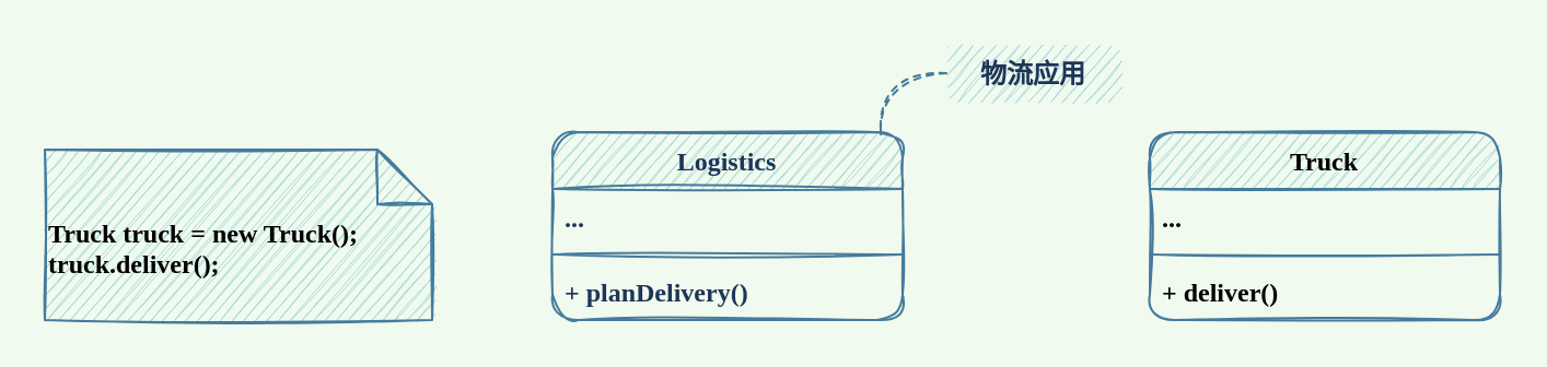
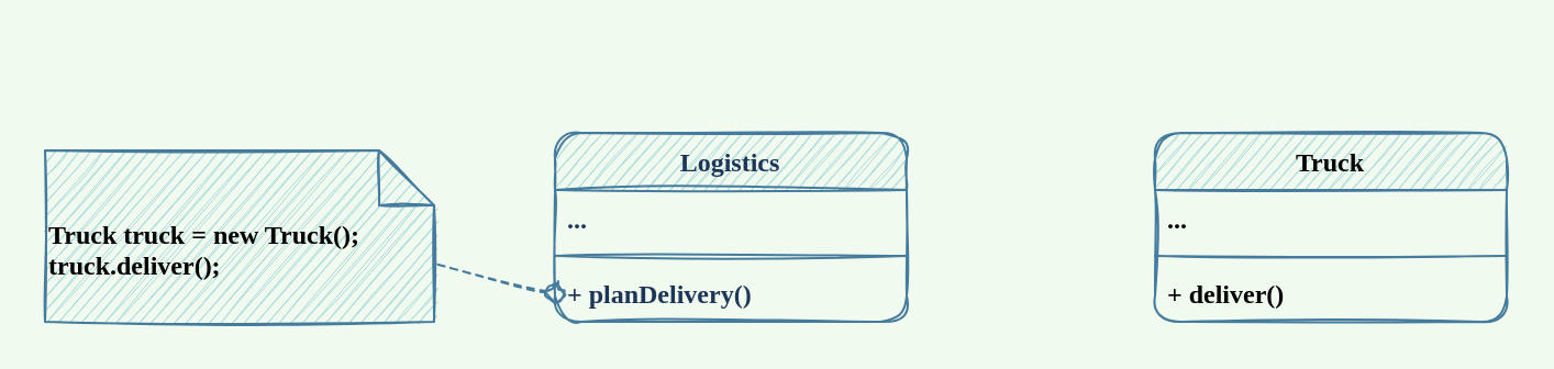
  <mxCell id="0" />
  <mxCell id="1" parent="0" />
  <mxCell id="2" value="Logistics" style="swimlane;fontStyle=1;align=center;verticalAlign=top;childLayout=stackLayout;horizontal=1;startSize=26;horizontalStack=0;resizeParent=1;resizeParentMax=0;resizeLast=0;collapsible=1;marginBottom=0;fontColor=#1D3557;strokeColor=#457B9D;fillColor=#A8DADC;fontFamily=Comic Sans MS;sketch=1;rounded=1;" parent="1" vertex="1"><mxGeometry x="252" y="60" width="160" height="86" as="geometry" /></mxCell>
  <mxCell id="3" value="..." style="text;strokeColor=none;fillColor=none;align=left;verticalAlign=top;spacingLeft=4;spacingRight=4;overflow=hidden;rotatable=0;points=[[0,0.5],[1,0.5]];portConstraint=eastwest;fontColor=#1D3557;fontFamily=Comic Sans MS;fontStyle=1;sketch=1;rounded=1;" parent="2" vertex="1"><mxGeometry y="26" width="160" height="26" as="geometry" /></mxCell>
  <mxCell id="4" value="" style="line;strokeWidth=1;fillColor=none;align=left;verticalAlign=middle;spacingTop=-1;spacingLeft=3;spacingRight=3;rotatable=0;labelPosition=right;points=[];portConstraint=eastwest;fontColor=#1D3557;strokeColor=#457B9D;fontFamily=Comic Sans MS;fontStyle=1;labelBackgroundColor=#F1FAEE;sketch=1;rounded=1;" parent="2" vertex="1"><mxGeometry y="52" width="160" height="8" as="geometry" /></mxCell>
  <mxCell id="5" value="+ planDelivery()" style="text;strokeColor=none;fillColor=none;align=left;verticalAlign=top;spacingLeft=4;spacingRight=4;overflow=hidden;rotatable=0;points=[[0,0.5],[1,0.5]];portConstraint=eastwest;fontColor=#1D3557;fontFamily=Comic Sans MS;fontStyle=1;sketch=1;rounded=1;" parent="2" vertex="1"><mxGeometry y="60" width="160" height="26" as="geometry" /></mxCell>
- <mxCell id="6" style="edgeStyle=orthogonalEdgeStyle;orthogonalLoop=1;jettySize=auto;html=1;entryX=0.938;entryY=0.012;entryDx=0;entryDy=0;entryPerimeter=0;dashed=1;fontFamily=Comic Sans MS;fontColor=#1D3557;startArrow=none;startFill=0;endArrow=none;endFill=0;startSize=20;strokeColor=#457B9D;fillColor=#A8DADC;labelBackgroundColor=#F1FAEE;curved=1;sketch=1;" parent="1" source="7" target="2" edge="1"><mxGeometry relative="1" as="geometry" /></mxCell>
- <mxCell id="7" value="物流应用" style="text;align=center;fontStyle=1;verticalAlign=middle;spacingLeft=3;spacingRight=3;strokeColor=none;rotatable=0;points=[[0,0.5],[1,0.5]];portConstraint=eastwest;fontFamily=Comic Sans MS;fontColor=#1D3557;fillColor=#A8DADC;sketch=1;rounded=1;" parent="1" vertex="1"><mxGeometry x="432" y="20" width="80" height="26" as="geometry" /></mxCell>
  <mxCell id="8" value="Truck truck = new Truck();&lt;br&gt;truck.deliver();" style="shape=note2;boundedLbl=1;whiteSpace=wrap;html=1;size=25;verticalAlign=top;align=left;rounded=1;sketch=1;fontFamily=Comic Sans MS;fontColor=#000000;strokeColor=#457B9D;fillColor=#A8DADC;fontStyle=1" parent="1" vertex="1"><mxGeometry x="20" y="68" width="177" height="78" as="geometry" /></mxCell>
+ <mxCell id="9" value="" style="html=1;verticalAlign=bottom;startArrow=oval;startFill=0;endArrow=none;startSize=8;rounded=1;sketch=1;fontFamily=Comic Sans MS;fontColor=#000000;strokeColor=#457B9D;fillColor=#A8DADC;curved=1;dashed=1;endFill=0;labelBackgroundColor=#F1FAEE;fontStyle=1;entryX=0;entryY=0;entryDx=177;entryDy=51.5;entryPerimeter=0;exitX=0;exitY=0.5;exitDx=0;exitDy=0;" parent="1" source="5" target="8" edge="1"><mxGeometry width="60" relative="1" as="geometry"><mxPoint x="168" y="116" as="sourcePoint" /><mxPoint x="294" y="107" as="targetPoint" /></mxGeometry></mxCell>
  <mxCell id="10" value="Truck" style="swimlane;fontStyle=1;align=center;verticalAlign=top;childLayout=stackLayout;horizontal=1;startSize=26;horizontalStack=0;resizeParent=1;resizeParentMax=0;resizeLast=0;collapsible=1;marginBottom=0;rounded=1;sketch=1;fontColor=#000000;strokeColor=#457B9D;fillColor=#A8DADC;fontFamily=Comic Sans MS;" parent="1" vertex="1"><mxGeometry x="525" y="60" width="160" height="86" as="geometry" /></mxCell>
  <mxCell id="11" value="..." style="text;strokeColor=none;fillColor=none;align=left;verticalAlign=top;spacingLeft=4;spacingRight=4;overflow=hidden;rotatable=0;points=[[0,0.5],[1,0.5]];portConstraint=eastwest;rounded=1;sketch=1;fontColor=#000000;fontFamily=Comic Sans MS;fontStyle=1" parent="10" vertex="1"><mxGeometry y="26" width="160" height="26" as="geometry" /></mxCell>
  <mxCell id="12" value="" style="line;strokeWidth=1;fillColor=none;align=left;verticalAlign=middle;spacingTop=-1;spacingLeft=3;spacingRight=3;rotatable=0;labelPosition=right;points=[];portConstraint=eastwest;rounded=1;sketch=1;fontColor=#000000;strokeColor=#457B9D;labelBackgroundColor=#F1FAEE;fontFamily=Comic Sans MS;fontStyle=1" parent="10" vertex="1"><mxGeometry y="52" width="160" height="8" as="geometry" /></mxCell>
  <mxCell id="13" value="+ deliver()" style="text;strokeColor=none;fillColor=none;align=left;verticalAlign=top;spacingLeft=4;spacingRight=4;overflow=hidden;rotatable=0;points=[[0,0.5],[1,0.5]];portConstraint=eastwest;rounded=1;sketch=1;fontColor=#000000;fontFamily=Comic Sans MS;fontStyle=1" parent="10" vertex="1"><mxGeometry y="60" width="160" height="26" as="geometry" /></mxCell>
